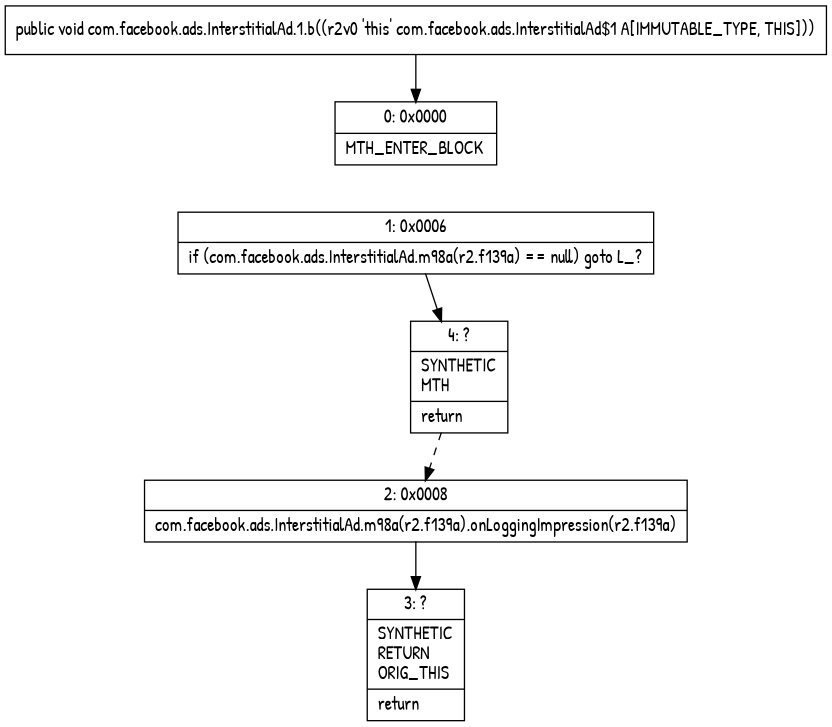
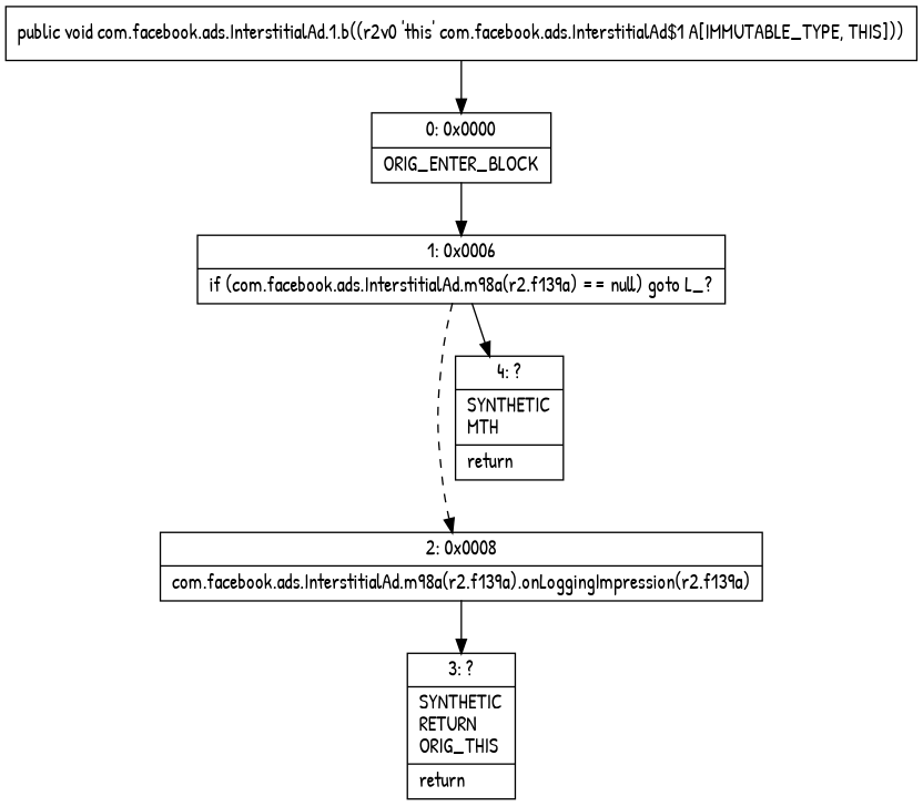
  digraph {
    fontname="Patrick Hand"
    node [fontname="Patrick Hand" shape=record]
    edge [fontname="Patrick Hand"]
-   n1 [label="{0\:\ 0x0000|MTH_ENTER_BLOCK\l}"]
+   n1 [label="{0\:\ 0x0000|ORIG_ENTER_BLOCK\l}"]
    n2 [label="{1\:\ 0x0006|if (com.facebook.ads.InterstitialAd.m98a(r2.f139a) == null) goto L_?\l}"]
    n3 [label="{2\:\ 0x0008|com.facebook.ads.InterstitialAd.m98a(r2.f139a).onLoggingImpression(r2.f139a)\l}"]
    n4 [label="{4\:\ ?|SYNTHETIC\lMTH\l|return\l}"]
    n5 [label="{3\:\ ?|SYNTHETIC\lRETURN\lORIG_THIS\l|return\l}"]
    n6 [label="{public void com.facebook.ads.InterstitialAd.1.b((r2v0 'this' com.facebook.ads.InterstitialAd$1 A[IMMUTABLE_TYPE, THIS])) }"]
-   n4 -> n3 [style=dashed]
+   n1 -> n2
+   n2 -> n3 [style=dashed]
    n2 -> n4
    n3 -> n5
    n6 -> n1
  }
